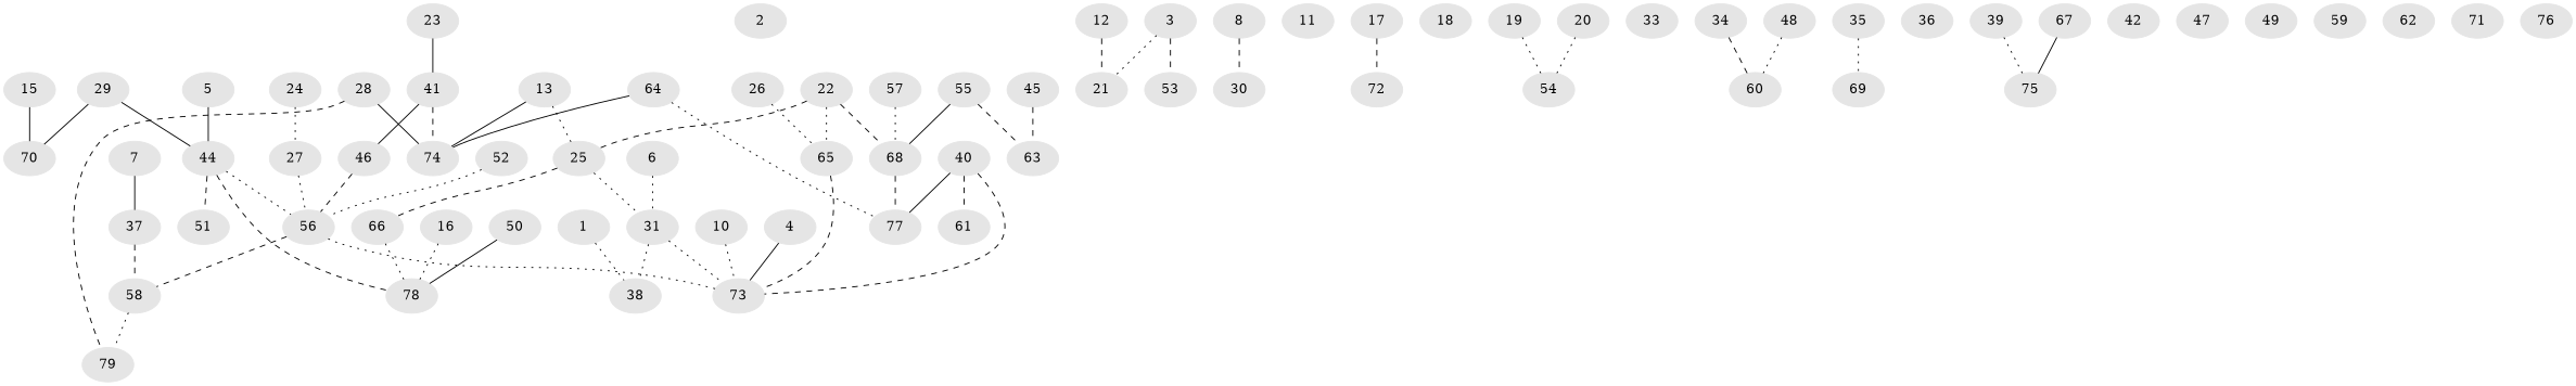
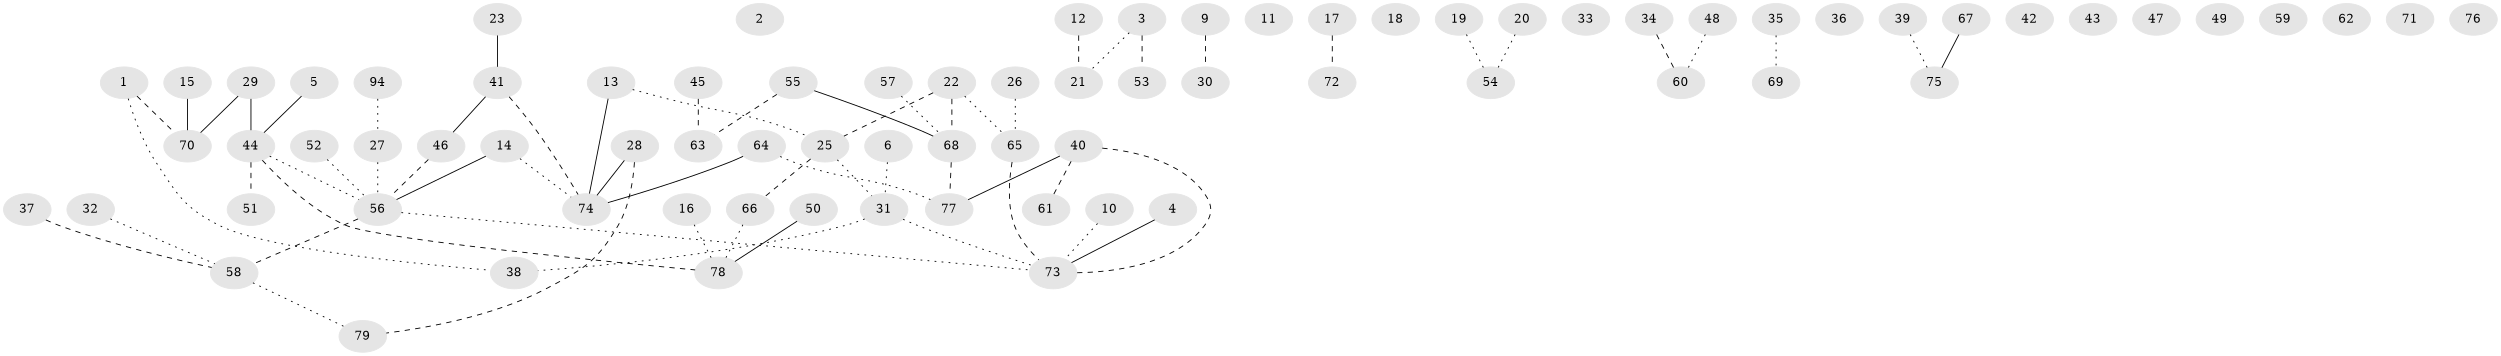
  graph {
    node [color=gray90 style=filled]
    edge [style=dotted]
    1
    38
    70
    2
    3
    21
    53
    4
    73
    5
    44
    56
    78
    51
    6
    31
-   7
    37
    58
-   8
+   8 [label=9]
    30
    79
    10
    11
    12
    13
    25
    74
    66
+   14
    15
    16
    17
    72
    18
    19
    54
    20
    22
    65
    68
    77
    23
    41
    46
-   24
+   24 [label=94]
    27
    26
    28
    29
+   32
    33
    34
    60
    35
    69
    36
    39
    75
    40
    61
    42
+   43
    45
    63
    47
    48
    49
    50
    52
    55
    57
    59
    62
    64
    67
    71
    76
    1 -- 38
+   1 -- 70 [style=dashed]
    3 -- 21
    3 -- 53 [style=dashed]
    4 -- 73 [style=solid]
    5 -- 44 [style=solid]
    44 -- 56
    44 -- 78 [style=dashed]
    44 -- 51 [style=dashed]
    56 -- 73
    56 -- 58 [style=dashed]
    6 -- 31
    31 -- 38
    31 -- 73
-   7 -- 37 [style=solid]
    37 -- 58 [style=dashed]
    58 -- 79
    8 -- 30 [style=dashed]
    10 -- 73
    12 -- 21 [style=dashed]
    13 -- 25
    13 -- 74 [style=solid]
    25 -- 31
    25 -- 66 [style=dashed]
    66 -- 78
+   14 -- 56 [style=solid]
+   14 -- 74
    15 -- 70 [style=solid]
    16 -- 78
    17 -- 72 [style=dashed]
    19 -- 54
    20 -- 54
    22 -- 25 [style=dashed]
    22 -- 65
    22 -- 68 [style=dashed]
    65 -- 73 [style=dashed]
    68 -- 77 [style=dashed]
    23 -- 41 [style=solid]
    41 -- 74 [style=dashed]
    41 -- 46 [style=solid]
    46 -- 56 [style=dashed]
    24 -- 27
    27 -- 56
    26 -- 65
    28 -- 79 [style=dashed]
    28 -- 74 [style=solid]
    29 -- 70 [style=solid]
    29 -- 44 [style=solid]
+   32 -- 58
    34 -- 60 [style=dashed]
    35 -- 69
    39 -- 75
    40 -- 73 [style=dashed]
    40 -- 77 [style=solid]
    40 -- 61 [style=dashed]
    45 -- 63 [style=dashed]
    48 -- 60
    50 -- 78 [style=solid]
    52 -- 56
    55 -- 68 [style=solid]
    55 -- 63 [style=dashed]
    57 -- 68
    64 -- 74 [style=solid]
    64 -- 77
    67 -- 75 [style=solid]
  }
